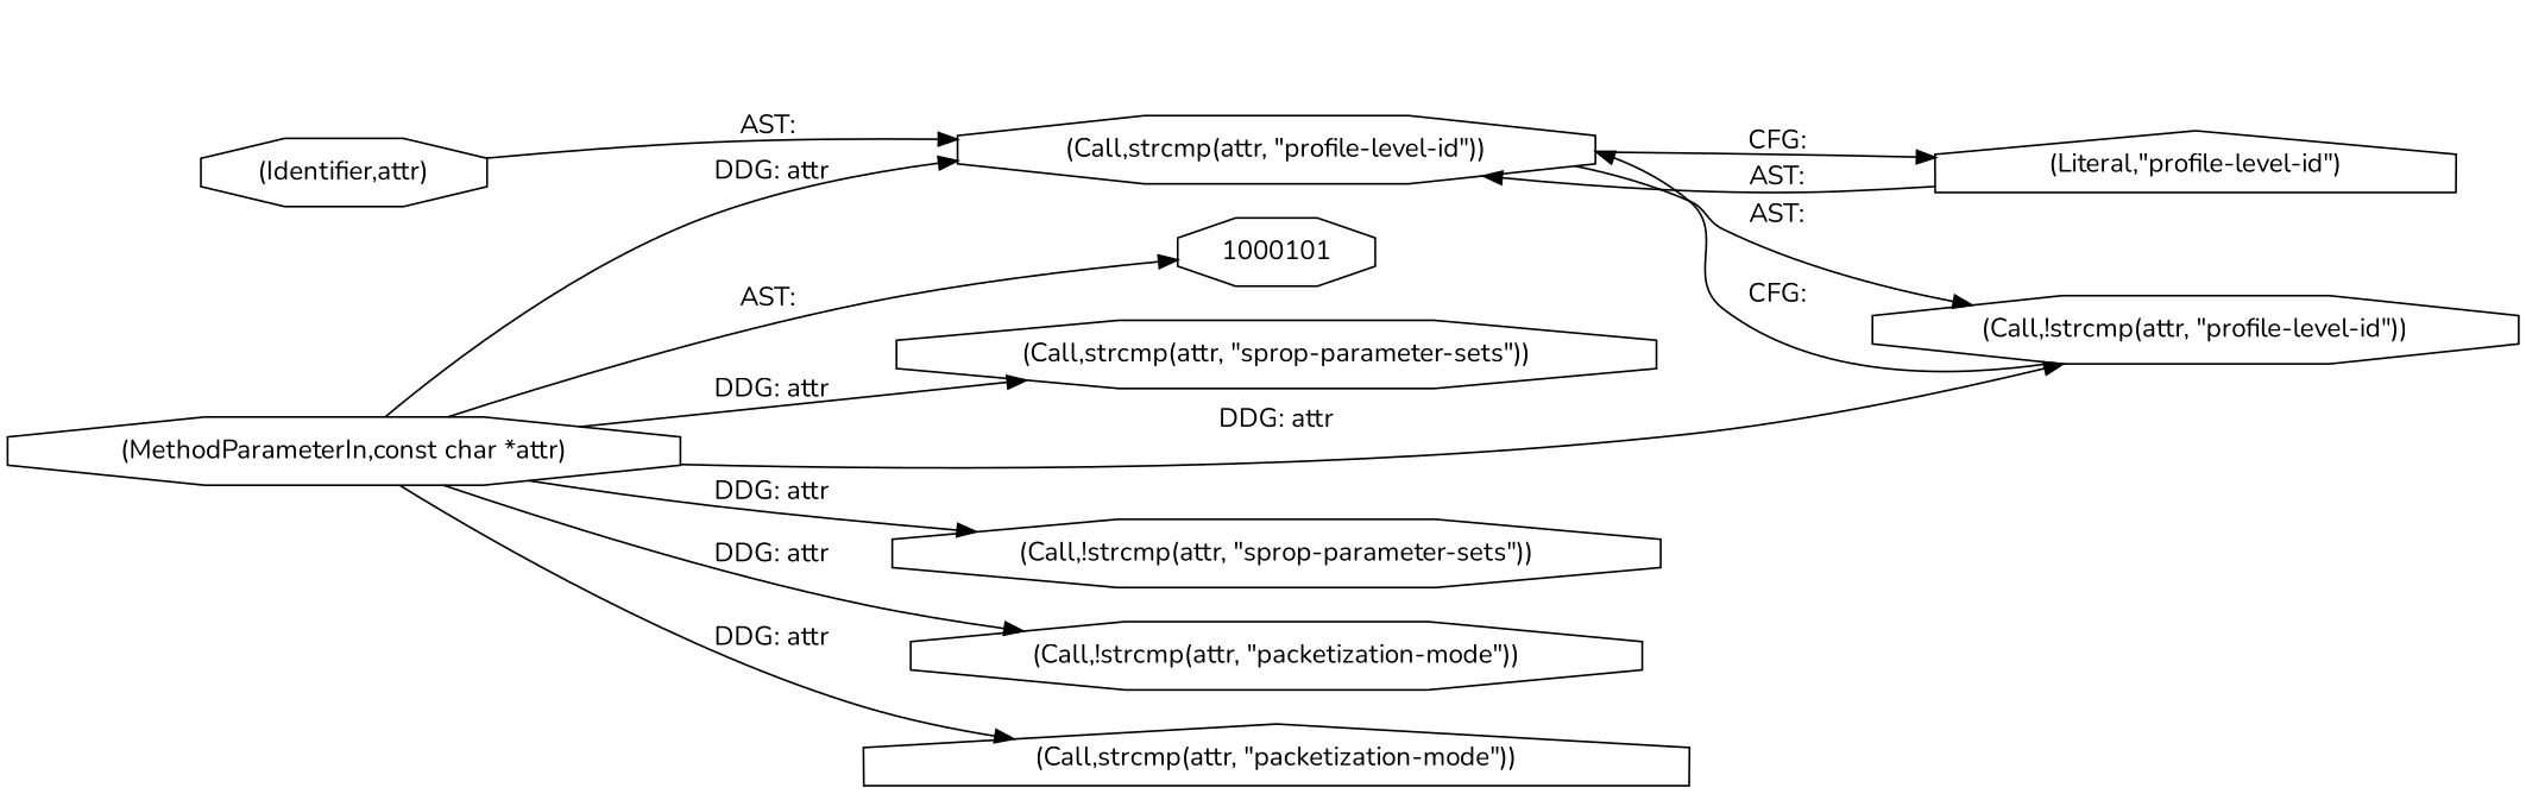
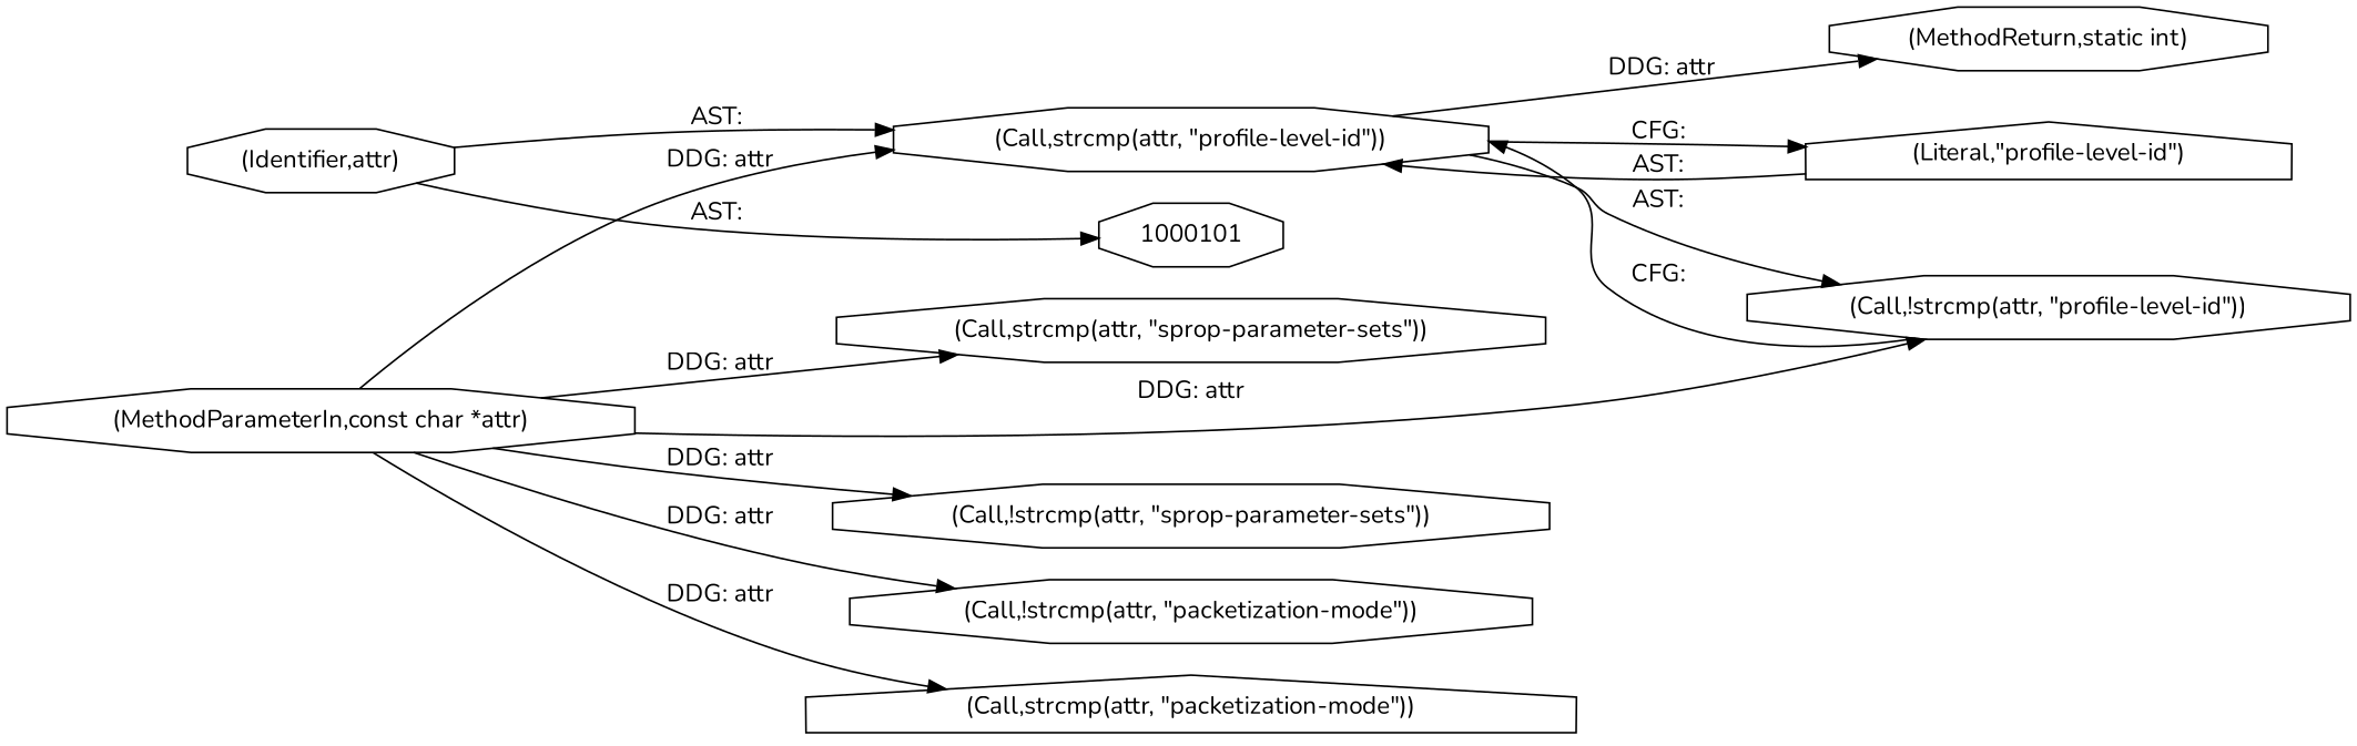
  digraph {
    fontname=Nunito
    rankdir=LR
    node [fontname=Nunito shape=octagon]
    edge [fontname=Nunito]
    n1 [label="(Call,strcmp(attr, \"profile-level-id\"))"]
+   n2 [label="(MethodReturn,static int)"]
    n3 [label="(Call,!strcmp(attr, \"profile-level-id\"))"]
    n4 [label="(Literal,\"profile-level-id\")" shape=house]
    n5 [label="(MethodParameterIn,const char *attr)"]
    n6 [label="(Call,strcmp(attr, \"packetization-mode\"))" shape=house]
    n7 [label="(Call,strcmp(attr, \"sprop-parameter-sets\"))"]
    n8 [label="(Call,!strcmp(attr, \"sprop-parameter-sets\"))"]
    n9 [label="(Call,!strcmp(attr, \"packetization-mode\"))"]
    1000101
    n11 [label="(Identifier,attr)"]
+   n1 -> n2 [label="DDG: attr"]
    n1 -> n3 [label="AST: "]
    n1 -> n4 [label="CFG: "]
    n3 -> n1 [label="CFG: "]
    n4 -> n1 [label="AST: "]
    n5 -> n1 [label="DDG: attr"]
    n5 -> n3 [label="DDG: attr"]
    n5 -> n6 [label="DDG: attr"]
    n5 -> n7 [label="DDG: attr"]
    n5 -> n8 [label="DDG: attr"]
    n5 -> n9 [label="DDG: attr"]
-   n5 -> 1000101 [label="AST: "]
+   n11 -> 1000101 [label="AST: "]
    n11 -> n1 [label="AST: "]
  }
